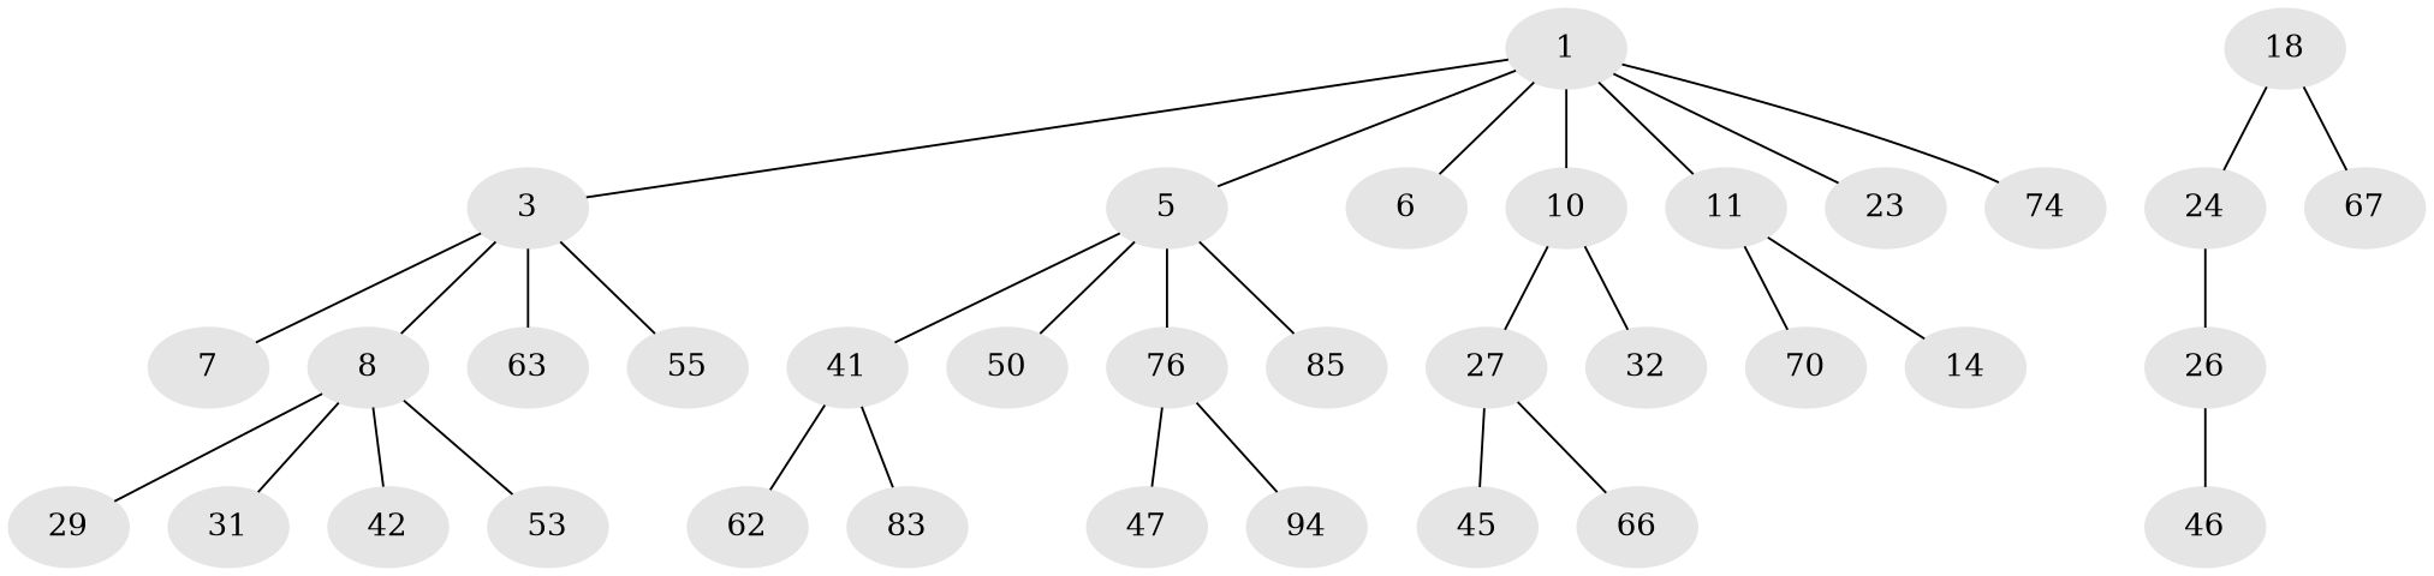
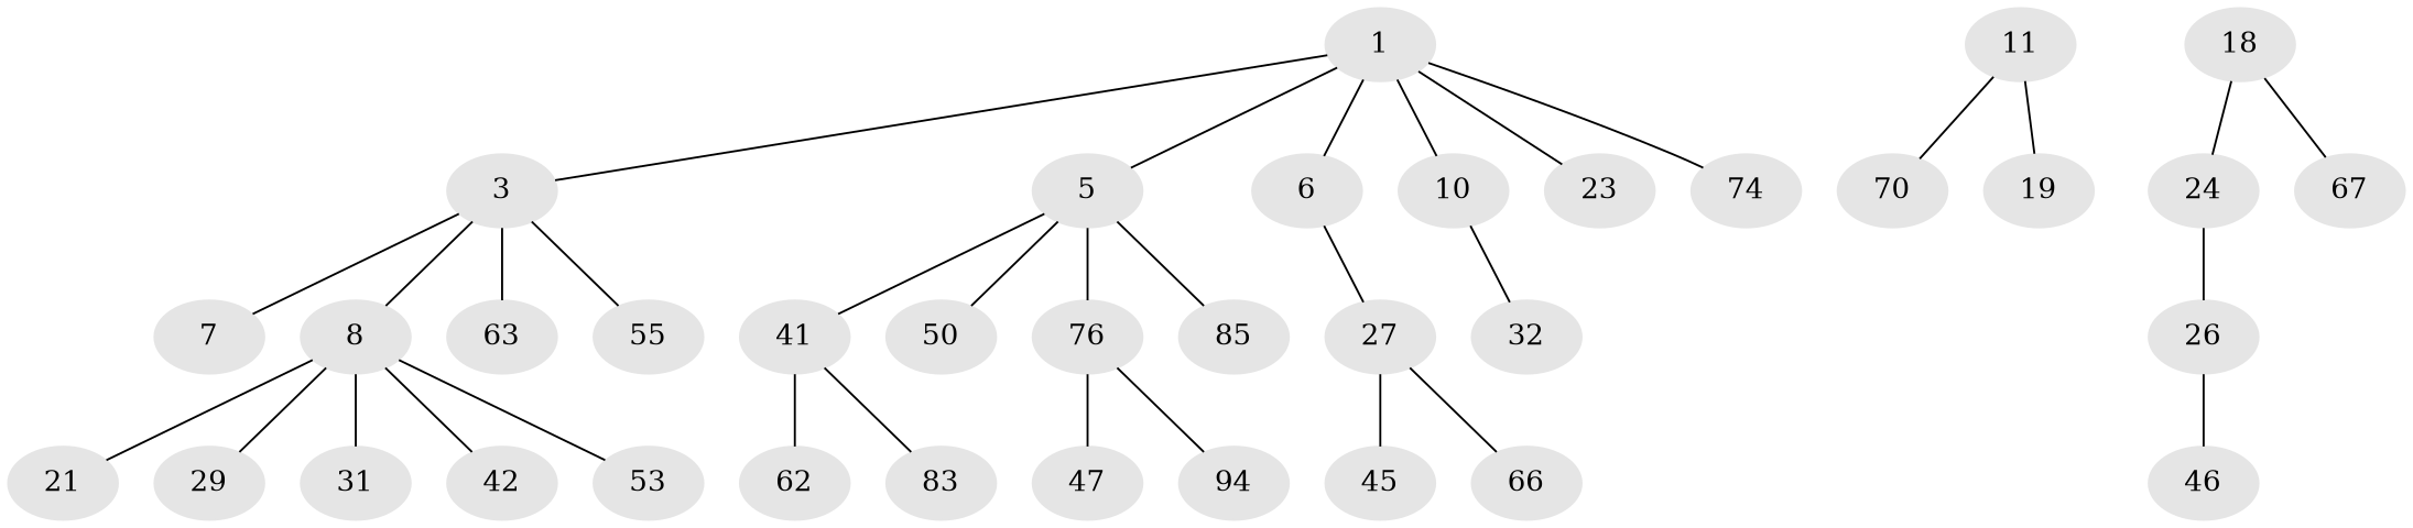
  graph {
    node [color=gray90 style=filled]
    1 [super="+2"]
    3 [super="+4"]
    5 [super="+33+37+9+49+40"]
    6
    10 [super="+15"]
    11 [super="+36"]
    23 [super="+34"]
    74
    7
    8 [super="+12"]
    n11 [label=63]
    55
    41 [super="+48+58+52+63"]
    50
    76
    85
    27 [super="+69+28+64"]
    32
    70 [super="+87"]
-   14 [super="+44+77"]
+   14 [super="+44+77" label=19]
+   21 [super="+22"]
    29 [super="+60"]
    31
    42
    53 [super="+57"]
    62
    83
    47 [super="+54+72+56"]
    94
    18 [super="+39"]
    24 [super="+30+25"]
    67 [super="+71+90"]
    45
    66
    26
    46
    1 -- 3
    1 -- 5
    1 -- 6
    1 -- 10
-   1 -- 11
    1 -- 23
    1 -- 74
    3 -- 7
    3 -- 8
    3 -- n11
    3 -- 55
    5 -- 41
    5 -- 50
    5 -- 76
    5 -- 85
-   10 -- 27
+   6 -- 27
    10 -- 32
    11 -- 70
    11 -- 14
+   8 -- 21
    8 -- 29
    8 -- 31
    8 -- 42
    8 -- 53
    41 -- 62
    41 -- 83
    76 -- 47
    76 -- 94
    27 -- 45
    27 -- 66
    18 -- 24
    18 -- 67
    24 -- 26
    26 -- 46
  }
